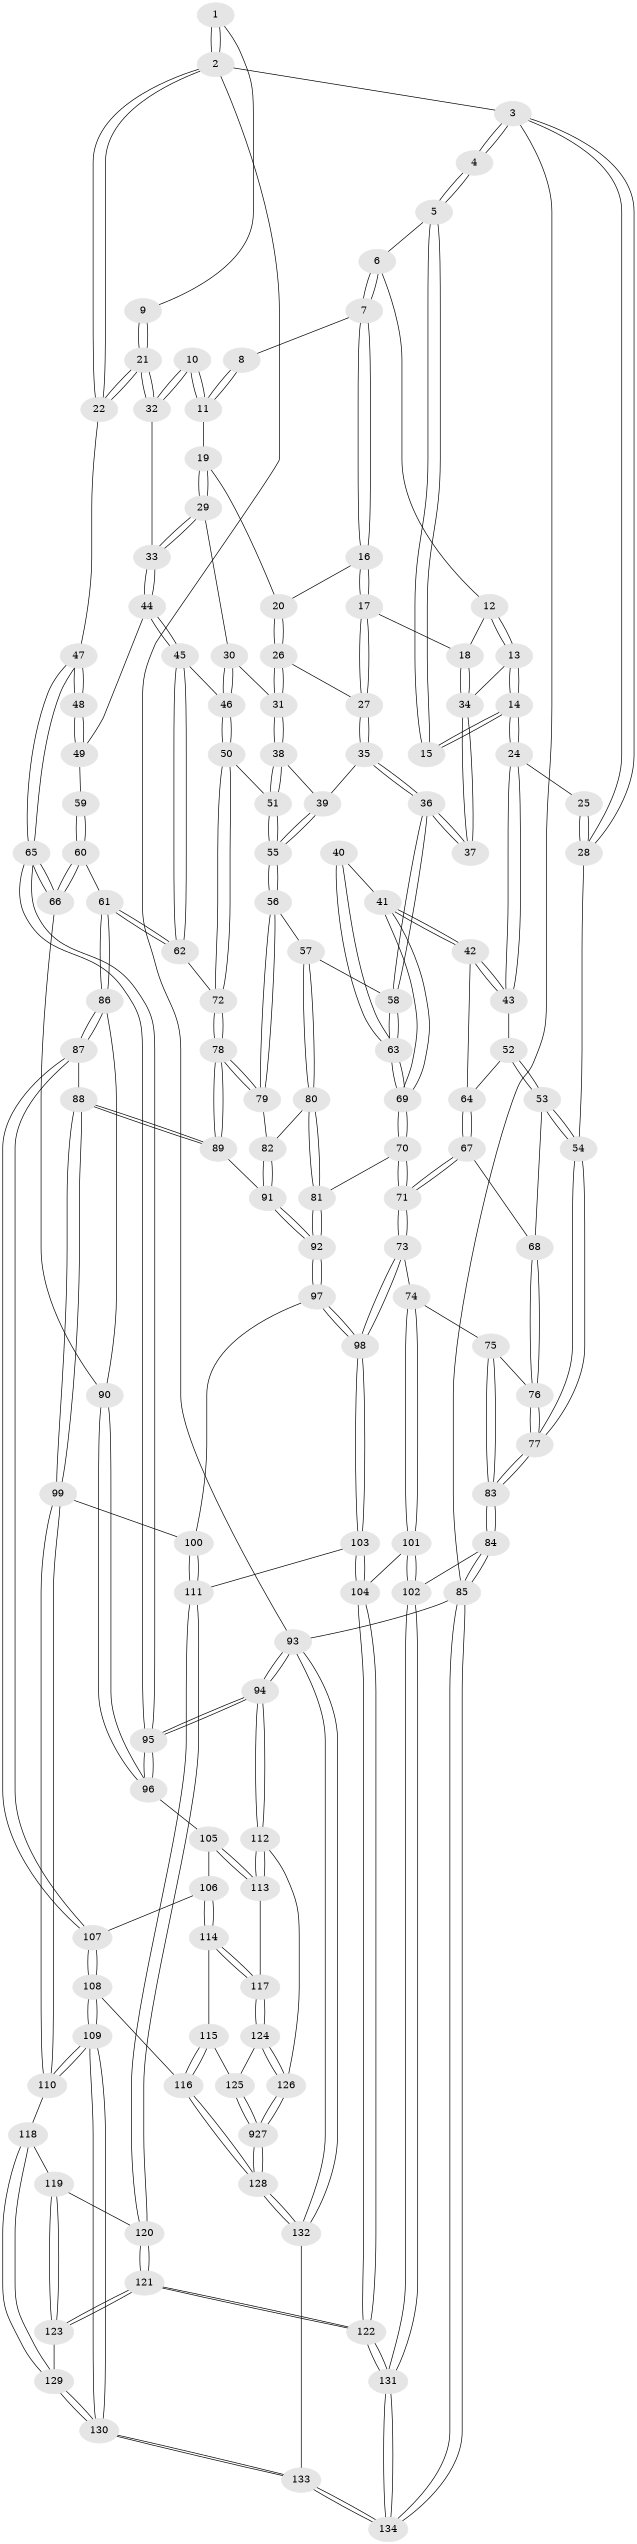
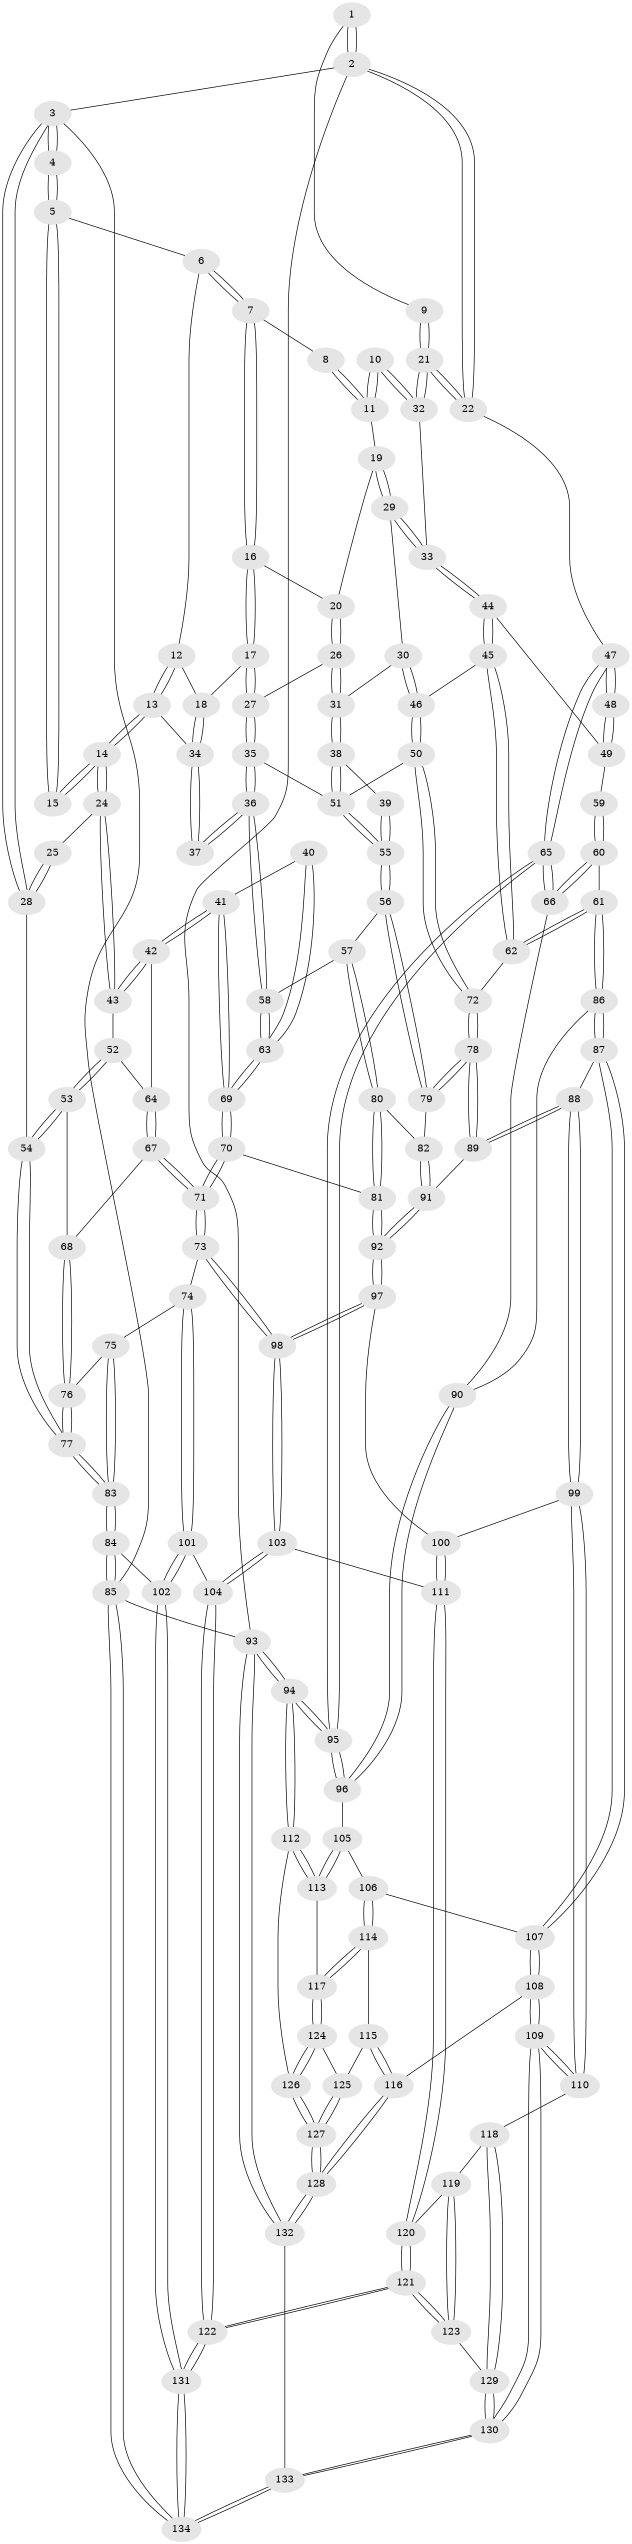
  graph {
    node [color=gray90 style=filled]
    1
    2
    9
    3
    22
    93
    21
    4
    28
    85
    47
    94
    132
    5
    54
    134
    6
    15
    7
    12
    8
    16
    13
    18
    11
    17
    20
    19
    10
    32
    33
    29
    14
    34
    24
    37
    25
    43
    27
    26
    35
    30
    31
    48
    65
    52
    38
    36
    39
    77
    46
    44
    50
    51
    45
    49
    58
    55
    63
    40
    41
    56
    42
    69
    64
    70
    67
    53
    62
    59
    72
    66
    95
    60
    78
    68
    76
    83
    57
    79
    80
    82
    81
    61
    86
    90
    87
    71
    96
    73
    92
    74
    98
    89
    75
    101
    103
    102
    104
    84
    91
    97
    131
    88
    107
    99
    108
    100
    110
    105
    112
    133
    113
    126
    106
    111
    118
    120
    122
    114
    117
    115
    109
    116
    130
    128
    119
    129
    121
-   127 [label=927]
+   127
    124
    125
    123
    1 -- 2
    1 -- 2
    1 -- 9
    2 -- 3
    2 -- 22
    2 -- 22
    2 -- 93
    9 -- 21
    9 -- 21
    3 -- 4
    3 -- 4
    3 -- 28
    3 -- 28
    3 -- 85
    22 -- 47
    93 -- 94
    93 -- 94
    93 -- 132
    93 -- 132
    21 -- 22
    21 -- 22
    21 -- 32
    21 -- 32
    4 -- 5
    4 -- 5
    28 -- 54
    85 -- 93
    85 -- 134
    85 -- 134
    47 -- 48
    47 -- 48
    47 -- 65
    47 -- 65
    94 -- 95
    94 -- 95
    94 -- 112
    94 -- 112
    132 -- 133
    5 -- 6
    5 -- 15
    5 -- 15
    54 -- 77
    54 -- 77
    6 -- 7
    6 -- 7
    6 -- 12
    7 -- 8
    7 -- 16
    7 -- 16
    12 -- 13
    12 -- 13
    12 -- 18
    8 -- 11
    8 -- 11
    16 -- 17
    16 -- 17
    16 -- 20
    13 -- 14
    13 -- 14
    13 -- 34
    18 -- 34
    18 -- 34
    11 -- 19
    17 -- 18
    17 -- 27
    17 -- 27
    20 -- 26
    20 -- 26
    19 -- 20
    19 -- 29
    19 -- 29
    10 -- 11
    10 -- 11
    10 -- 32
    10 -- 32
    32 -- 33
    33 -- 44
    33 -- 44
    29 -- 33
    29 -- 33
    29 -- 30
    14 -- 15
    14 -- 15
    14 -- 24
    14 -- 24
    34 -- 37
    34 -- 37
    24 -- 25
    24 -- 43
    24 -- 43
    25 -- 28
    25 -- 28
    43 -- 52
    27 -- 35
    27 -- 35
    26 -- 27
    26 -- 31
    26 -- 31
    35 -- 36
    35 -- 36
-   35 -- 39
+   35 -- 51
    30 -- 31
    30 -- 46
    30 -- 46
    31 -- 38
    31 -- 38
    48 -- 49
    48 -- 49
    65 -- 66
    65 -- 66
    65 -- 95
    65 -- 95
    52 -- 64
    52 -- 53
    52 -- 53
    38 -- 39
    38 -- 51
    38 -- 51
    36 -- 37
    36 -- 37
    36 -- 58
    36 -- 58
    39 -- 55
    39 -- 55
    77 -- 83
    77 -- 83
    46 -- 50
    46 -- 50
    44 -- 45
    44 -- 45
    44 -- 49
    50 -- 51
    50 -- 72
    50 -- 72
    51 -- 55
    51 -- 55
    45 -- 46
    45 -- 62
    45 -- 62
    49 -- 59
    58 -- 63
    58 -- 63
    55 -- 56
    55 -- 56
    63 -- 69
    63 -- 69
    40 -- 63
    40 -- 63
    40 -- 41
    41 -- 42
    41 -- 42
    41 -- 69
    41 -- 69
    56 -- 57
    56 -- 79
    56 -- 79
    42 -- 43
    42 -- 43
    42 -- 64
    69 -- 70
    69 -- 70
    64 -- 67
    64 -- 67
    70 -- 81
    70 -- 71
    70 -- 71
    67 -- 68
    67 -- 71
    67 -- 71
    53 -- 54
    53 -- 54
    53 -- 68
    62 -- 72
    59 -- 60
    59 -- 60
    72 -- 78
    72 -- 78
    66 -- 90
    95 -- 96
    95 -- 96
    60 -- 66
    60 -- 66
    60 -- 61
    78 -- 79
    78 -- 79
    78 -- 89
    78 -- 89
    68 -- 76
    68 -- 76
    76 -- 77
    76 -- 77
    83 -- 84
    83 -- 84
    57 -- 58
    57 -- 80
    57 -- 80
    79 -- 82
    80 -- 82
    80 -- 81
    80 -- 81
    82 -- 91
    82 -- 91
    81 -- 92
    81 -- 92
    61 -- 62
    61 -- 62
    61 -- 86
    61 -- 86
    86 -- 90
    86 -- 87
    86 -- 87
    90 -- 96
    90 -- 96
    87 -- 88
    87 -- 107
    87 -- 107
    71 -- 73
    71 -- 73
    96 -- 105
    73 -- 74
    73 -- 98
    73 -- 98
    92 -- 97
    92 -- 97
    74 -- 75
    74 -- 101
    74 -- 101
    98 -- 103
    98 -- 103
    89 -- 91
    75 -- 76
    75 -- 83
    75 -- 83
    101 -- 102
    101 -- 102
    101 -- 104
    103 -- 104
    103 -- 104
    103 -- 111
    102 -- 131
    102 -- 131
    104 -- 122
    104 -- 122
    84 -- 85
    84 -- 85
    84 -- 102
    91 -- 92
    91 -- 92
    97 -- 98
    97 -- 98
    97 -- 100
    131 -- 134
    131 -- 134
    88 -- 89
    88 -- 89
    88 -- 99
    88 -- 99
    107 -- 108
    107 -- 108
    99 -- 100
    99 -- 110
    99 -- 110
    108 -- 109
    108 -- 109
    108 -- 116
    100 -- 111
    100 -- 111
    110 -- 118
    105 -- 113
    105 -- 113
    105 -- 106
    112 -- 113
    112 -- 113
    112 -- 126
    133 -- 134
    133 -- 134
    113 -- 117
    126 -- 127
    126 -- 127
    106 -- 107
    106 -- 114
    106 -- 114
    111 -- 120
    111 -- 120
    118 -- 119
    118 -- 129
    118 -- 129
    120 -- 121
    120 -- 121
    122 -- 131
    122 -- 131
    114 -- 117
    114 -- 117
    114 -- 115
    117 -- 124
    117 -- 124
    115 -- 116
    115 -- 116
    115 -- 125
    109 -- 110
    109 -- 110
    109 -- 130
    109 -- 130
    116 -- 128
    116 -- 128
    130 -- 133
    130 -- 133
    128 -- 132
    128 -- 132
    119 -- 120
    119 -- 123
    119 -- 123
    129 -- 130
    129 -- 130
    121 -- 122
    121 -- 122
    121 -- 123
    121 -- 123
    127 -- 128
    127 -- 128
    124 -- 126
    124 -- 126
    124 -- 125
    125 -- 127
    125 -- 127
    123 -- 129
  }
